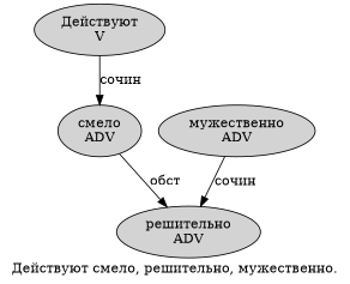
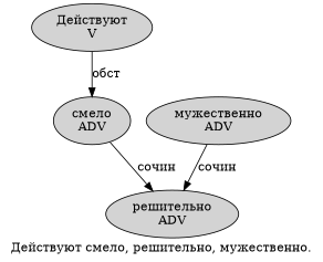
  digraph {
    label="Действуют смело, решительно, мужественно."
    node [fillcolor=lightgray penwidth=1 shape=ellipse style=filled]
    n1 [label="Действуют\nV"]
    n2 [label="смело\nADV"]
    n3 [label="решительно\nADV"]
    n4 [label="мужественно\nADV"]
-   n1 -> n2 [label="сочин"]
-   n2 -> n3 [label="обст"]
+   n1 -> n2 [label="обст"]
+   n2 -> n3 [label="сочин"]
    n4 -> n3 [label="сочин"]
  }
